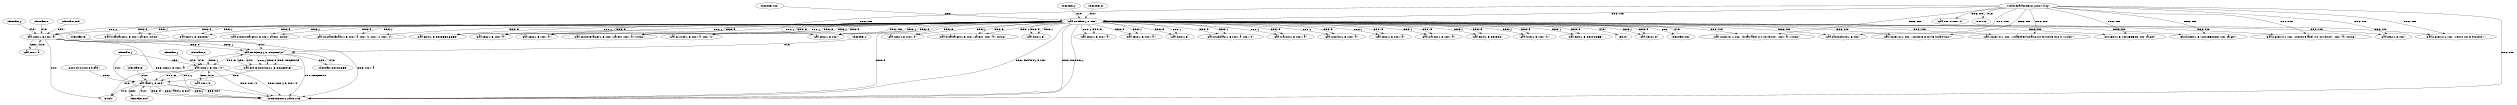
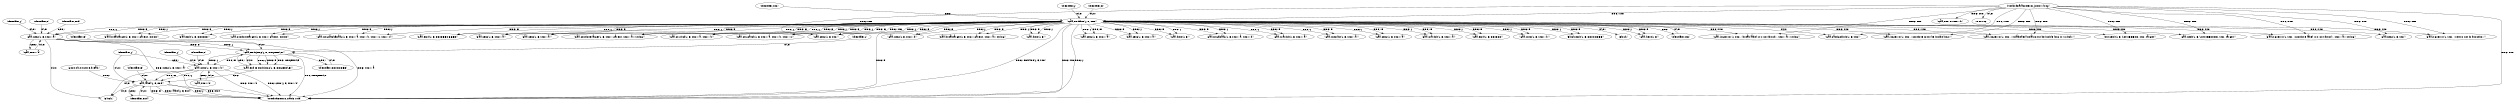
  digraph {
    n1 [label="(Call,cstm(J, F, stm->b))"]
    n2 [label="(Call,label(J, F, end))"]
    n3 [label="(Block,)"]
    n4 [label="(Call,stm->b)"]
    n5 [label="(MethodReturn,static void)"]
    n6 [label="(Identifier,end)"]
    n7 [label="(Call,emitjump(J, F, OP_JFALSE))"]
    n8 [label="(Call,end = emitjump(J, F, OP_JFALSE))"]
    n9 [label="(Identifier,OP_UNDEF)"]
    n10 [label="(Call,cexp(J, F, stm->a))"]
    n11 [label="(Call,stm->a)"]
    n12 [label="(Call,emitline(J, F, stm))"]
    n13 [label="(Ast,cexit(J, F, STM_BREAK, stm, target))"]
    n14 [label="(Call,cexp(J, F, stm->b))"]
    n15 [label="(Call,breaktarget(J, F, stm->parent, stm->a->string))"]
    n16 [label="(Call,here(J, F))"]
    n17 [label="(Call,jsC_error(J, stm, \"return not in function\"))"]
    n18 [label="(Call,cexp(J, F, stm->a))"]
    n19 [label="(Call,here(J, F))"]
    n20 [label="(Call,cexp(J, F, stm))"]
    n21 [label="(Call,ctryfinally(J, F, stm->a, stm->d))"]
    n22 [label="(Call,cassignforin(J, F, stm))"]
    n23 [label="(Call,cvarinit(J, F, stm->a))"]
    n24 [label="(Call,jsC_error(J, stm, \"continue label '%s' not found\", stm->a->string))"]
    n25 [label="(Call,cstmlist(J, F, stm->a))"]
    n26 [label="(Call,jsC_error(J, stm, \"continue must be inside loop\"))"]
    n27 [label="(Call,cexp(J, F, stm->a))"]
    n28 [label="(Call,cvarinit(J, F, stm->a))"]
    n29 [label="(Call,jsC_error(J, stm, \"unlabelled break must be inside loop or switch\"))"]
    n30 [label="(Call,emit(J, F, OP_POP))"]
    n31 [label="(Call,cstm(J, F, stm->b))"]
    n32 [label="(Call,jsC_error(J, stm, \"break label '%s' not found\", stm->a->string))"]
-   n33 [label="(Call,emit(J, F, OP_UNDEF))"]
+   n33 [label="(Block,emit(J, F, OP_UNDEF))"]
    n34 [label="(Block,)"]
    n35 [label="(Call,here(J, F))"]
    n36 [label="(Identifier,stm)"]
    n37 [label="(Call,cexp(J, F, stm->a))"]
    n38 [label="(Call,breaktarget(J, F, stm->parent, NULL))"]
    n39 [label="(Call,emit(J, F, OP_POP))"]
-   n40 [label="(Block,cexit(J, F, STM_RETURN, stm, target))"]
+   n40 [label="(Call,cexit(J, F, STM_RETURN, stm, target))"]
    n41 [label="(Call,continuetarget(J, F, stm->parent, NULL))"]
    n42 [label="(Call,ctrycatchfinally(J, F, stm->a, stm->b, stm->c, stm->d))"]
    n43 [label="(Call,emit(J, F, OP_DEBUGGER))"]
    n44 [label="(Call,cexp(J, F, stm->a))"]
    n45 [label="(Call,cexp(J, F, stm->a))"]
    n46 [label="(Call,continuetarget(J, F, stm->parent, stm->a->string))"]
    n47 [label="(Call,cswitch(J, F, stm->a, stm->b))"]
+   n48 [label="(Call,ctrycatch(J, F, stm->a, stm->b, stm->c))"]
    n49 [label="(Call,cexp(J, F, stm))"]
    n50 [label="(MethodParameterIn,js_Ast *loop)"]
    n51 [label="(Call,stm = stm->b)"]
    1000102
    n53 [label="(ControlStructure,break;)"]
    n54 [label="(Identifier,F)"]
    n55 [label="(Identifier,F)"]
    n56 [label="(Identifier,J)"]
    n57 [label="(Identifier,J)"]
    n58 [label="(Identifier,J)"]
    n59 [label="(Identifier,F)"]
    n60 [label="(Identifier,F)"]
    n61 [label="(Identifier,J)"]
    n62 [label="(Identifier,F)"]
    n63 [label="(Identifier,end)"]
    n64 [label="(Identifier,stm)"]
    n65 [label="(Identifier,J)"]
    n1 -> n2 [label="DDG: J"]
    n1 -> n2 [label="DDG: F"]
    n1 -> n3 [label="AST: "]
    n1 -> n4 [label="CFG: "]
    n1 -> n5 [label="DDG: stm->b"]
    n1 -> n5 [label="DDG: cstm(J, F, stm->b)"]
    n2 -> n3 [label="AST: "]
    n2 -> n5 [label="DDG: F"]
    n2 -> n5 [label="DDG: label(J, F, end)"]
    n2 -> n5 [label="DDG: J"]
    n2 -> n5 [label="DDG: end"]
    n2 -> n6 [label="CFG: "]
    n4 -> n1 [label="AST: "]
    n6 -> n2 [label="AST: "]
    n7 -> n1 [label="DDG: J"]
    n7 -> n1 [label="DDG: F"]
    n7 -> n5 [label="DDG: OP_JFALSE"]
    n7 -> n8 [label="AST: "]
    n7 -> n8 [label="DDG: J"]
    n7 -> n8 [label="DDG: F"]
    n7 -> n8 [label="DDG: OP_JFALSE"]
    n7 -> n9 [label="CFG: "]
    n8 -> n2 [label="CFG: "]
    n8 -> n7 [label="CFG: "]
    n9 -> n7 [label="AST: "]
    n10 -> n3 [label="AST: "]
    n10 -> n5 [label="DDG: cexp(J, F, stm->a)"]
    n10 -> n5 [label="DDG: stm->a"]
    n10 -> n7 [label="DDG: J"]
    n10 -> n7 [label="DDG: F"]
    n10 -> n11 [label="CFG: "]
    n11 -> n10 [label="AST: "]
    n12 -> n5 [label="DDG: stm"]
    n12 -> n5 [label="DDG: J"]
    n12 -> n5 [label="DDG: F"]
    n12 -> n5 [label="DDG: emitline(J, F, stm)"]
    n12 -> n10 [label="DDG: J"]
    n12 -> n10 [label="DDG: F"]
    n12 -> n13 [label="DDG: stm"]
    n12 -> n14 [label="DDG: J"]
    n12 -> n14 [label="DDG: F"]
    n12 -> n15 [label="DDG: J"]
    n12 -> n15 [label="DDG: F"]
    n12 -> n16 [label="DDG: J"]
    n12 -> n16 [label="DDG: F"]
    n12 -> n17 [label="DDG: stm"]
    n12 -> n18 [label="DDG: J"]
    n12 -> n18 [label="DDG: F"]
    n12 -> n19 [label="DDG: J"]
    n12 -> n19 [label="DDG: F"]
    n12 -> n20 [label="DDG: J"]
    n12 -> n20 [label="DDG: F"]
    n12 -> n20 [label="DDG: stm"]
    n12 -> n21 [label="DDG: J"]
    n12 -> n21 [label="DDG: F"]
-   n12 -> n22 [label="DDG: stm"]
+   n12 -> n22 [label="AST: "]
    n12 -> n23 [label="DDG: J"]
    n12 -> n23 [label="DDG: F"]
    n12 -> n24 [label="DDG: stm"]
    n12 -> n25 [label="DDG: J"]
    n12 -> n25 [label="DDG: F"]
    n12 -> n26 [label="DDG: stm"]
    n12 -> n27 [label="DDG: J"]
    n12 -> n27 [label="DDG: F"]
    n12 -> n28 [label="DDG: J"]
    n12 -> n28 [label="DDG: F"]
    n12 -> n29 [label="DDG: stm"]
    n12 -> n30 [label="DDG: J"]
    n12 -> n30 [label="DDG: F"]
    n12 -> n31 [label="DDG: J"]
    n12 -> n31 [label="DDG: F"]
    n12 -> n32 [label="DDG: stm"]
    n12 -> n33 [label="DDG: J"]
    n12 -> n33 [label="DDG: F"]
    n12 -> n34 [label="AST: "]
    n12 -> n35 [label="DDG: J"]
    n12 -> n35 [label="DDG: F"]
    n12 -> n36 [label="CFG: "]
    n12 -> n37 [label="DDG: J"]
    n12 -> n37 [label="DDG: F"]
    n12 -> n38 [label="DDG: J"]
    n12 -> n38 [label="DDG: F"]
    n12 -> n39 [label="DDG: J"]
    n12 -> n39 [label="DDG: F"]
    n12 -> n40 [label="DDG: stm"]
    n12 -> n41 [label="DDG: J"]
    n12 -> n41 [label="DDG: F"]
    n12 -> n42 [label="DDG: J"]
    n12 -> n42 [label="DDG: F"]
    n12 -> n43 [label="DDG: J"]
    n12 -> n43 [label="DDG: F"]
    n12 -> n44 [label="DDG: J"]
    n12 -> n44 [label="DDG: F"]
    n12 -> n45 [label="DDG: J"]
    n12 -> n45 [label="DDG: F"]
    n12 -> n46 [label="DDG: J"]
    n12 -> n46 [label="DDG: F"]
    n12 -> n47 [label="DDG: J"]
    n12 -> n47 [label="DDG: F"]
+   n12 -> n48 [label="DDG: J"]
+   n12 -> n48 [label="DDG: F"]
    n12 -> n49 [label="DDG: stm"]
    n36 -> n12 [label="AST: "]
    n50 -> n5 [label="DDG: stm"]
    n50 -> n12 [label="DDG: stm"]
    n50 -> n13 [label="DDG: stm"]
    n50 -> n17 [label="DDG: stm"]
    n50 -> n20 [label="DDG: stm"]
    n50 -> n22 [label="DDG: stm"]
    n50 -> n24 [label="DDG: stm"]
    n50 -> n26 [label="DDG: stm"]
    n50 -> n29 [label="DDG: stm"]
    n50 -> n32 [label="DDG: stm"]
    n50 -> n40 [label="DDG: stm"]
    n50 -> n49 [label="DDG: stm"]
    n50 -> n51 [label="DDG: stm"]
    n50 -> 1000102 [label="AST: "]
    n53 -> n2 [label="DDG: "]
    n54 -> n7 [label="AST: "]
    n55 -> n12 [label="AST: "]
    n56 -> n1 [label="AST: "]
    n57 -> n1 [label="CFG: "]
    n57 -> n2 [label="AST: "]
    n58 -> n10 [label="AST: "]
    n59 -> n2 [label="AST: "]
    n60 -> n1 [label="AST: "]
    n61 -> n7 [label="AST: "]
    n62 -> n10 [label="AST: "]
    n63 -> n10 [label="CFG: "]
    n64 -> n12 [label="CFG: "]
    n65 -> n12 [label="AST: "]
  }
